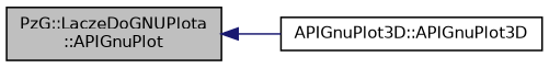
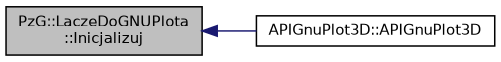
  digraph {
    rankdir=LR
    node [color=black fontname=Helvetica fontsize=10 shape=record style=filled]
-   n1 [fillcolor=grey75 fontcolor=black height=0.2 label="PzG::LaczeDoGNUPlota\l::APIGnuPlot" width=0.4]
+   n1 [fillcolor=grey75 fontcolor=black height=0.2 label="PzG::LaczeDoGNUPlota\l::Inicjalizuj" width=0.4]
    n2 [fillcolor=white height=0.2 label="APIGnuPlot3D::APIGnuPlot3D" width=0.4]
    n1 -> n2 [color=midnightblue dir=back fontname=Helvetica fontsize=10 labelfontname=Helvetica labelfontsize=10 style=solid]
  }
